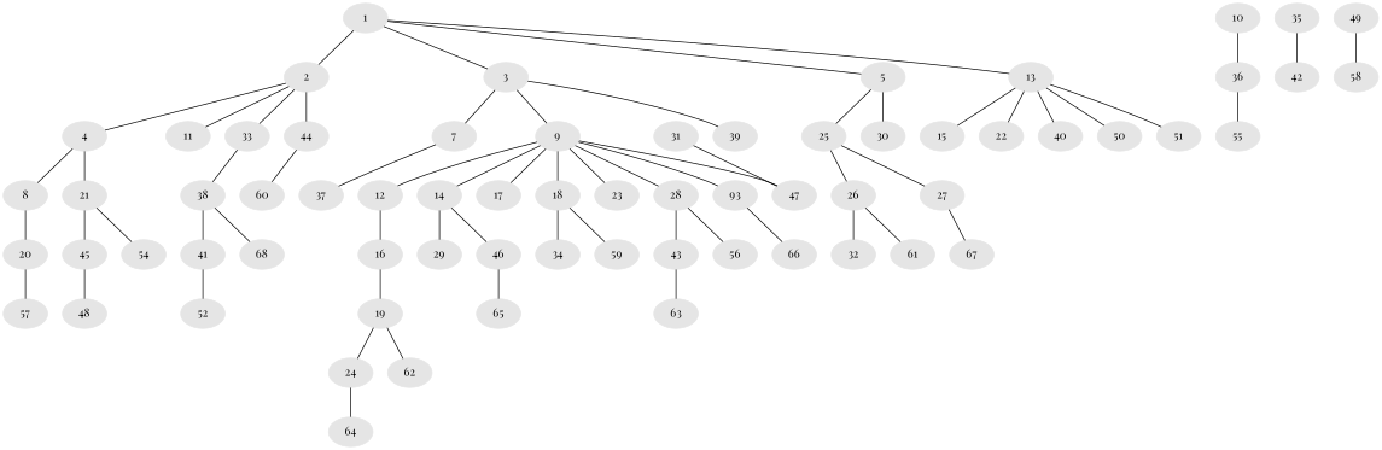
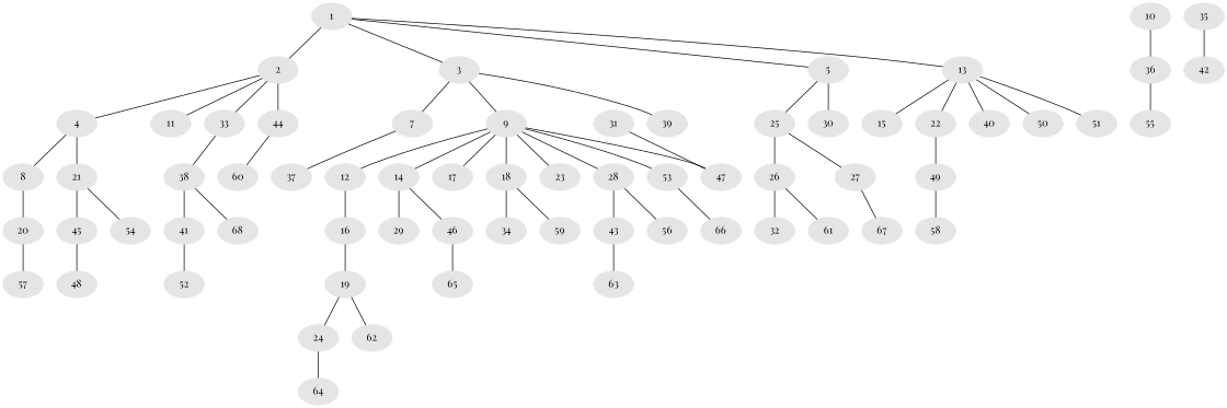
  graph {
    fontname="Playfair Display"
    node [color=gray90 fontname="Playfair Display" style=filled]
    edge [fontname="Playfair Display" weight=1.0]
    1
    2
    3
    5
    13
    4
    11
    33
    44
    7
    9
    39
    25
    30
    15
    22
    40
    50
    51
    8
    21
    38
    60
    37
    12
    14
    17
    18
    23
    28
-   53 [label=93]
+   53
    47
    20
    45
    54
    26
    27
    10
    36
    35
    42
    57
    16
    29
    46
    34
    59
    43
    56
    31
    66
    55
    19
    49
    65
    24
    62
    64
    48
    58
    32
    61
    67
    63
    41
    68
    52
    1 -- 2 [weight=3.0]
    1 -- 3
    1 -- 5
    1 -- 13
    2 -- 4
    2 -- 11
    2 -- 33
    2 -- 44
    3 -- 7
    3 -- 9
    3 -- 39
    5 -- 25
    5 -- 30 [weight=3.0]
    13 -- 15
    13 -- 22
    13 -- 40
    13 -- 50
    13 -- 51
    4 -- 8
    4 -- 21
    33 -- 38
    44 -- 60
    7 -- 37
    9 -- 12
    9 -- 14
    9 -- 17
    9 -- 18
    9 -- 23
    9 -- 28
    9 -- 53
    9 -- 47
    25 -- 26
    25 -- 27
+   22 -- 49
    8 -- 20
    21 -- 45 [weight=2.0]
    21 -- 54
    38 -- 41
    38 -- 68
    12 -- 16 [weight=2.0]
    14 -- 29 [weight=4.0]
    14 -- 46
    18 -- 34
    18 -- 59
    28 -- 43
    28 -- 56
    53 -- 66
    20 -- 57
    45 -- 48
    26 -- 32
    26 -- 61
    27 -- 67
    10 -- 36
    36 -- 55
    35 -- 42
    16 -- 19
    46 -- 65
    43 -- 63 [weight=2.0]
    31 -- 47
    19 -- 24
    19 -- 62
    49 -- 58
    24 -- 64 [weight=2.0]
    41 -- 52
  }
